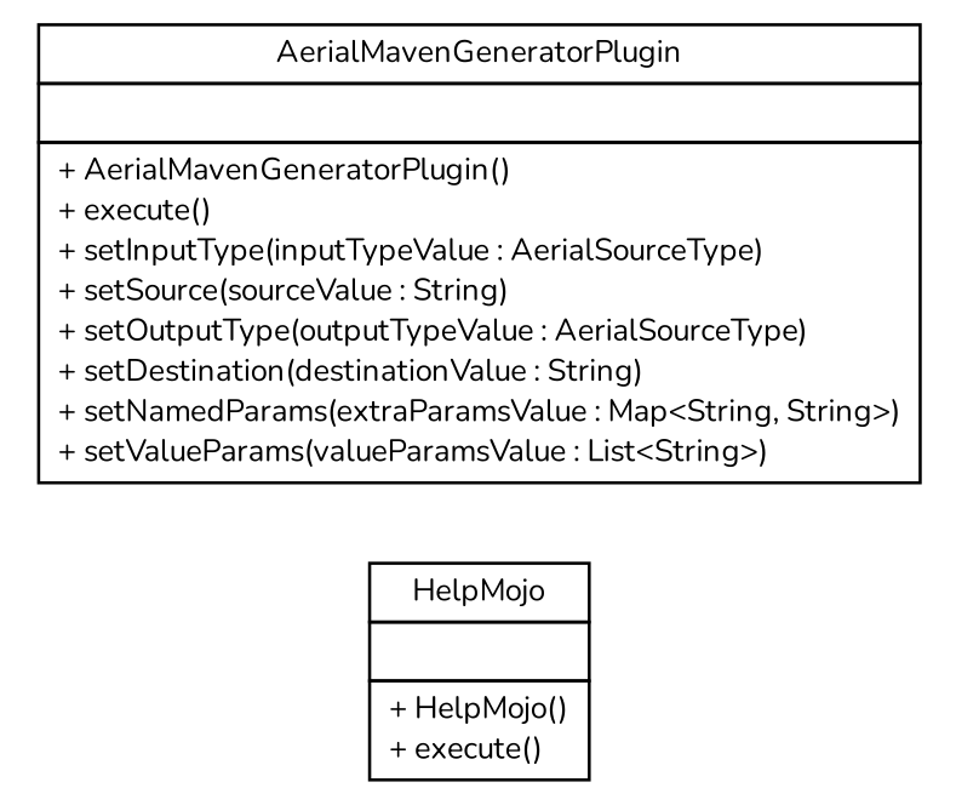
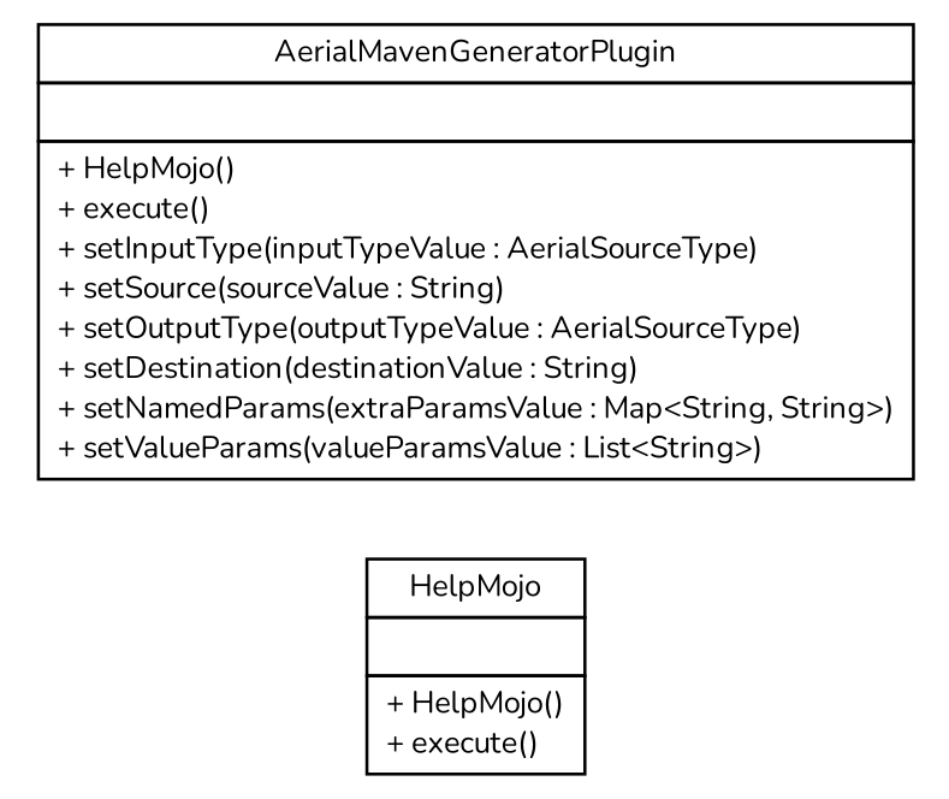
  digraph {
    nodesep=0.25
    ranksep=0.5
    rankdir=LR
    fontname=Nunito
    node [fontcolor=black fontname=Nunito fontsize=10.0 shape=plaintext]
    n1 [label=<<table title="com.github.mkolisnyk.aerial.core.HelpMojo" border="0" cellborder="1" cellspacing="0" cellpadding="2" port="p" href="./HelpMojo.html"> 		<tr><td><table border="0" cellspacing="0" cellpadding="1"> <tr><td align="center" balign="center"> HelpMojo </td></tr> 		</table></td></tr> 		<tr><td><table border="0" cellspacing="0" cellpadding="1"> <tr><td align="left" balign="left">  </td></tr> 		</table></td></tr> 		<tr><td><table border="0" cellspacing="0" cellpadding="1"> <tr><td align="left" balign="left"> + HelpMojo() </td></tr> <tr><td align="left" balign="left"> + execute() </td></tr> 		</table></td></tr> 		</table>>]
-   n2 [label=<<table title="com.github.mkolisnyk.aerial.core.AerialMavenGeneratorPlugin" border="0" cellborder="1" cellspacing="0" cellpadding="2" port="p" href="./AerialMavenGeneratorPlugin.html"> 		<tr><td><table border="0" cellspacing="0" cellpadding="1"> <tr><td align="center" balign="center"> AerialMavenGeneratorPlugin </td></tr> 		</table></td></tr> 		<tr><td><table border="0" cellspacing="0" cellpadding="1"> <tr><td align="left" balign="left">  </td></tr> 		</table></td></tr> 		<tr><td><table border="0" cellspacing="0" cellpadding="1"> <tr><td align="left" balign="left"> + AerialMavenGeneratorPlugin() </td></tr> <tr><td align="left" balign="left"> + execute() </td></tr> <tr><td align="left" balign="left"> + setInputType(inputTypeValue : AerialSourceType) </td></tr> <tr><td align="left" balign="left"> + setSource(sourceValue : String) </td></tr> <tr><td align="left" balign="left"> + setOutputType(outputTypeValue : AerialSourceType) </td></tr> <tr><td align="left" balign="left"> + setDestination(destinationValue : String) </td></tr> <tr><td align="left" balign="left"> + setNamedParams(extraParamsValue : Map&lt;String, String&gt;) </td></tr> <tr><td align="left" balign="left"> + setValueParams(valueParamsValue : List&lt;String&gt;) </td></tr> 		</table></td></tr> 		</table>>]
+   n2 [label=<<table title="com.github.mkolisnyk.aerial.core.AerialMavenGeneratorPlugin" border="0" cellborder="1" cellspacing="0" cellpadding="2" port="p" href="./AerialMavenGeneratorPlugin.html"> 		<tr><td><table border="0" cellspacing="0" cellpadding="1"> <tr><td align="center" balign="center"> AerialMavenGeneratorPlugin </td></tr> 		</table></td></tr> 		<tr><td><table border="0" cellspacing="0" cellpadding="1"> <tr><td align="left" balign="left">  </td></tr> 		</table></td></tr> 		<tr><td><table border="0" cellspacing="0" cellpadding="1"> <tr><td align="left" balign="left"> + HelpMojo() </td></tr> <tr><td align="left" balign="left"> + execute() </td></tr> <tr><td align="left" balign="left"> + setInputType(inputTypeValue : AerialSourceType) </td></tr> <tr><td align="left" balign="left"> + setSource(sourceValue : String) </td></tr> <tr><td align="left" balign="left"> + setOutputType(outputTypeValue : AerialSourceType) </td></tr> <tr><td align="left" balign="left"> + setDestination(destinationValue : String) </td></tr> <tr><td align="left" balign="left"> + setNamedParams(extraParamsValue : Map&lt;String, String&gt;) </td></tr> <tr><td align="left" balign="left"> + setValueParams(valueParamsValue : List&lt;String&gt;) </td></tr> 		</table></td></tr> 		</table>>]
  }
